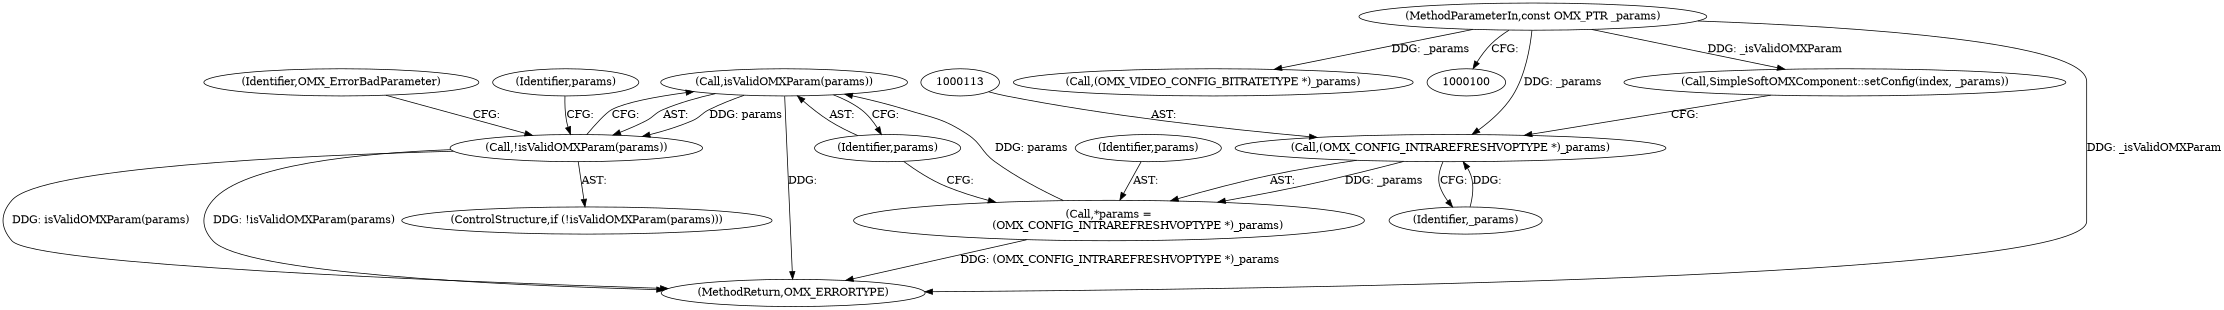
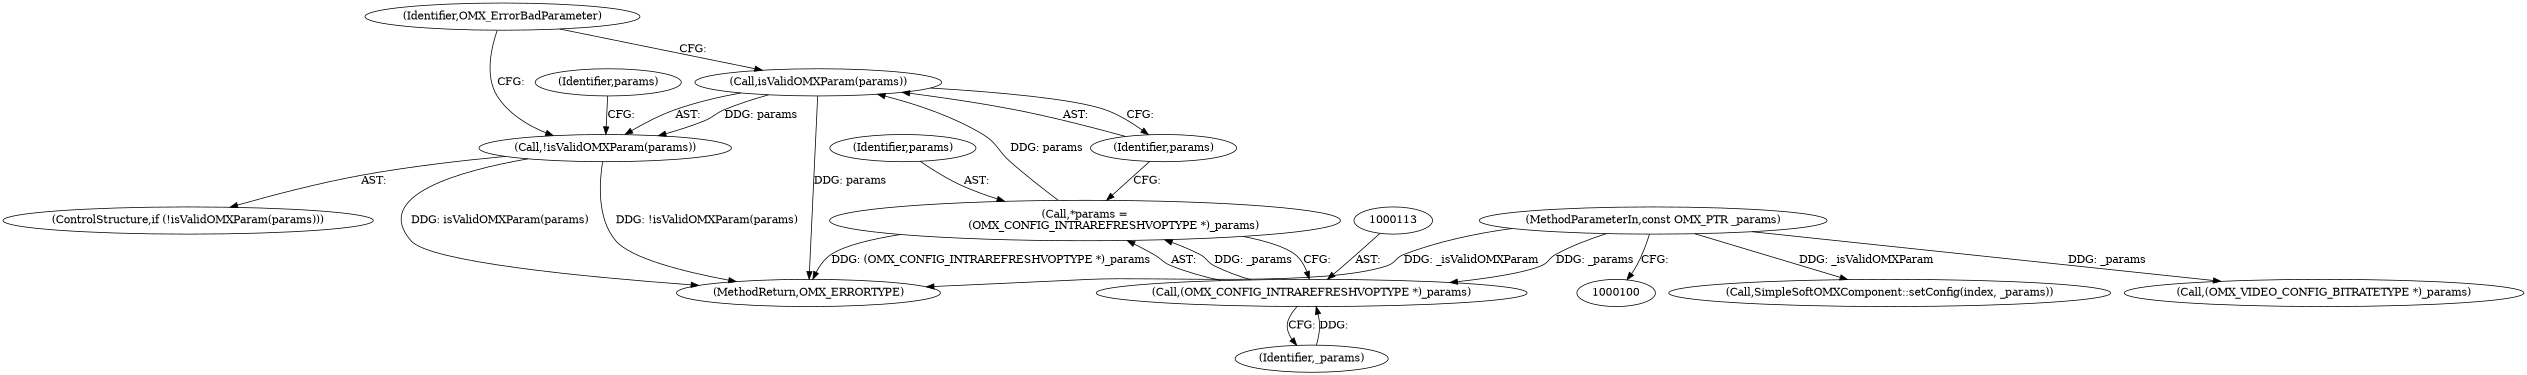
  digraph {
    n1 [label="(Call,isValidOMXParam(params))"]
    n2 [label="(Call,!isValidOMXParam(params))"]
    n3 [label="(Identifier,params)"]
    n4 [label="(MethodReturn,OMX_ERRORTYPE)"]
    n5 [label="(ControlStructure,if (!isValidOMXParam(params)))"]
    n6 [label="(Call,*params =\n                 (OMX_CONFIG_INTRAREFRESHVOPTYPE *)_params)"]
    n7 [label="(Call,(OMX_CONFIG_INTRAREFRESHVOPTYPE *)_params)"]
    n8 [label="(Identifier,_params)"]
    n9 [label="(MethodParameterIn,const OMX_PTR _params)"]
    n10 [label="(Call,SimpleSoftOMXComponent::setConfig(index, _params))"]
    n11 [label="(Call,(OMX_VIDEO_CONFIG_BITRATETYPE *)_params)"]
    1000100
    n13 [label="(Identifier,params)"]
    n14 [label="(Identifier,params)"]
    n15 [label="(Identifier,OMX_ErrorBadParameter)"]
    1000113
    n1 -> n2 [label="AST: "]
    n1 -> n2 [label="DDG: params"]
    n1 -> n3 [label="CFG: "]
-   n1 -> n4 [label="DDG: "]
-   n2 -> n1 [label="CFG: "]
+   n1 -> n4 [label="DDG: params"]
+   n15 -> n1 [label="CFG: "]
    n2 -> n4 [label="DDG: isValidOMXParam(params)"]
    n2 -> n4 [label="DDG: !isValidOMXParam(params)"]
    n2 -> n5 [label="AST: "]
    n3 -> n1 [label="AST: "]
    n3 -> n6 [label="CFG: "]
    n6 -> n1 [label="DDG: params"]
    n6 -> n4 [label="DDG: (OMX_CONFIG_INTRAREFRESHVOPTYPE *)_params"]
-   n10 -> n7 [label="CFG: "]
+   n6 -> n7 [label="CFG: "]
    n7 -> n6 [label="AST: "]
    n7 -> n6 [label="DDG: _params"]
    n7 -> n8 [label="CFG: "]
    n8 -> n7 [label="DDG: "]
    n9 -> n4 [label="DDG: _isValidOMXParam"]
    n9 -> n7 [label="DDG: _params"]
    n9 -> n10 [label="DDG: _isValidOMXParam"]
    n9 -> n11 [label="DDG: _params"]
    n9 -> 1000100 [label="CFG: "]
    n13 -> n2 [label="CFG: "]
    n14 -> n6 [label="AST: "]
    n15 -> n2 [label="CFG: "]
    1000113 -> n7 [label="AST: "]
  }
